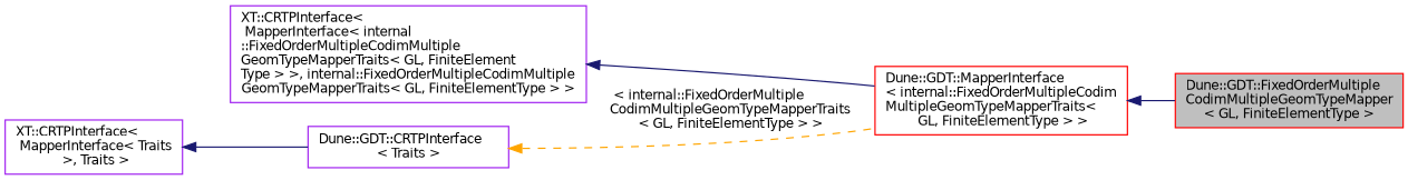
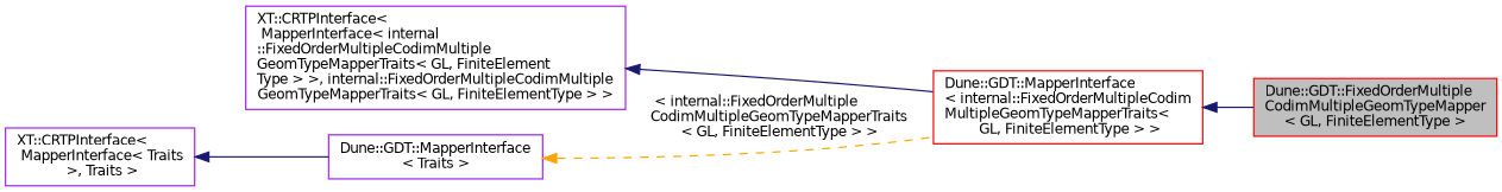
  digraph {
    rankdir=LR
    node [color=purple fillcolor=white fontname=Helvetica fontsize=10 shape=record style=filled]
    edge [color=midnightblue dir=back fontname=Helvetica fontsize=10 labelfontname=Helvetica labelfontsize=10 style=solid]
    n1 [color=red fillcolor=grey75 fontcolor=black height=0.2 label="Dune::GDT::FixedOrderMultiple\lCodimMultipleGeomTypeMapper\l\< GL, FiniteElementType \>" width=0.4]
    n2 [color=red height=0.2 label="Dune::GDT::MapperInterface\l\< internal::FixedOrderMultipleCodim\lMultipleGeomTypeMapperTraits\<\l GL, FiniteElementType \> \>" width=0.4]
    n3 [height=0.2 label="XT::CRTPInterface\<\l MapperInterface\< internal\l::FixedOrderMultipleCodimMultiple\lGeomTypeMapperTraits\< GL, FiniteElement\lType \> \>, internal::FixedOrderMultipleCodimMultiple\lGeomTypeMapperTraits\< GL, FiniteElementType \> \>" width=0.4]
-   n4 [height=0.2 label="Dune::GDT::CRTPInterface\l\< Traits \>" width=0.4]
+   n4 [height=0.2 label="Dune::GDT::MapperInterface\l\< Traits \>" width=0.4]
    n5 [height=0.2 label="XT::CRTPInterface\<\l MapperInterface\< Traits\l \>, Traits \>" width=0.4]
    n2 -> n1
    n3 -> n2
    n4 -> n2 [color=orange label=" \< internal::FixedOrderMultiple\lCodimMultipleGeomTypeMapperTraits\l\< GL, FiniteElementType \> \>" style=dashed]
    n5 -> n4
  }
